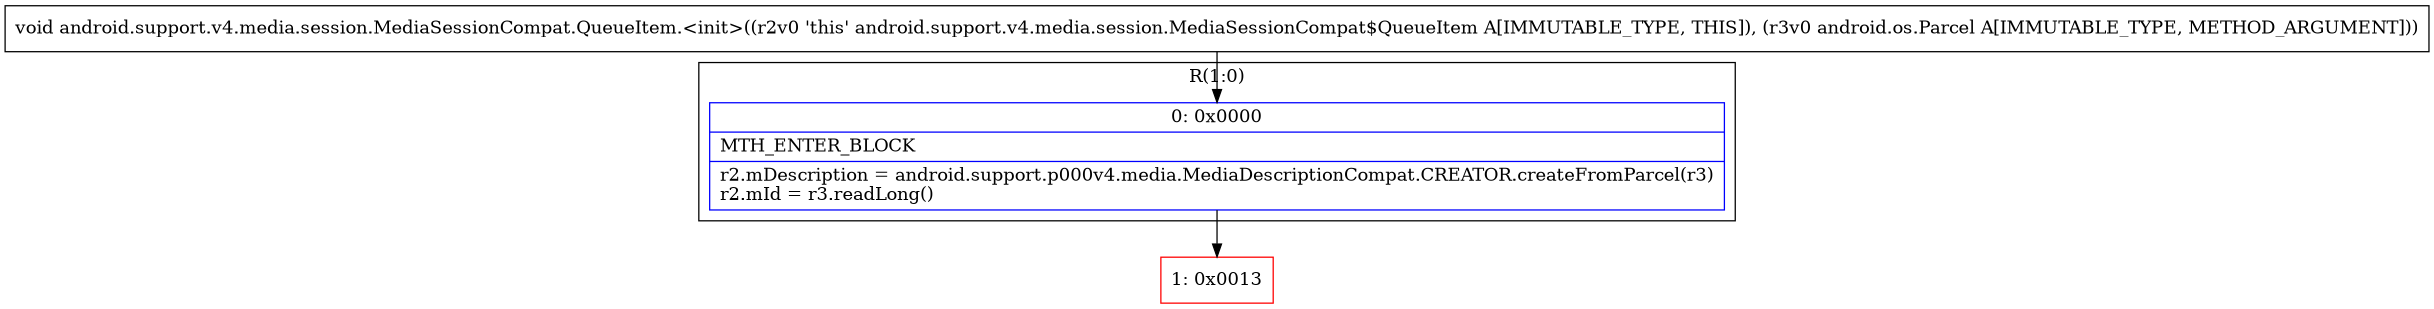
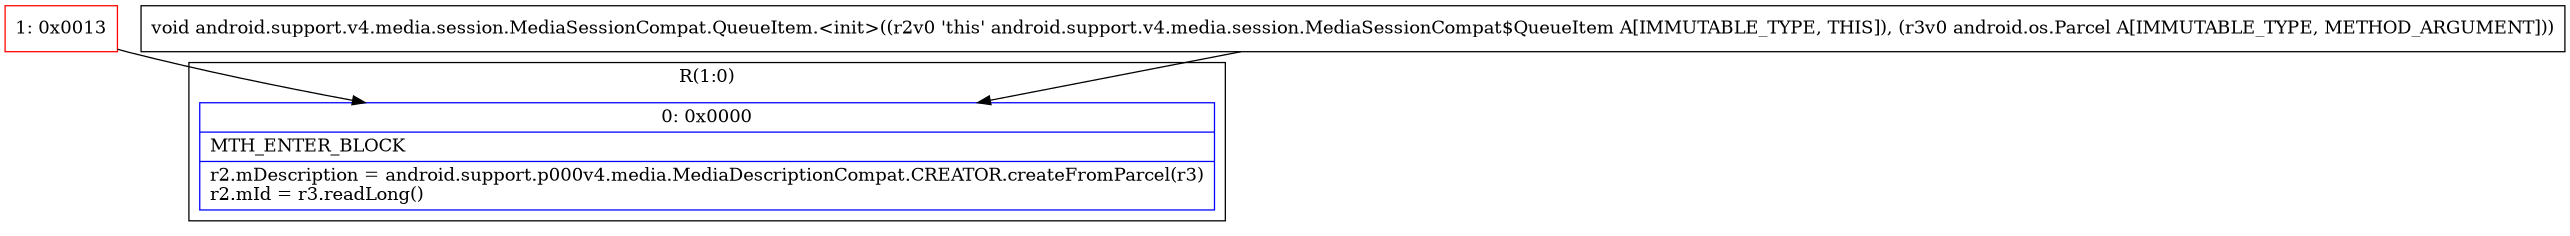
  digraph {
    node [shape=record]
    n1 [color=blue label="{0\:\ 0x0000|MTH_ENTER_BLOCK\l|r2.mDescription = android.support.p000v4.media.MediaDescriptionCompat.CREATOR.createFromParcel(r3)\lr2.mId = r3.readLong()\l}"]
    n2 [color=red label="{1\:\ 0x0013}"]
    n3 [label="{void android.support.v4.media.session.MediaSessionCompat.QueueItem.\<init\>((r2v0 'this' android.support.v4.media.session.MediaSessionCompat$QueueItem A[IMMUTABLE_TYPE, THIS]), (r3v0 android.os.Parcel A[IMMUTABLE_TYPE, METHOD_ARGUMENT])) }"]
    subgraph cluster_1 {
      label="R(1:0)"
      n1
    }
-   n1 -> n2
+   n2 -> n1
    n3 -> n1
  }
